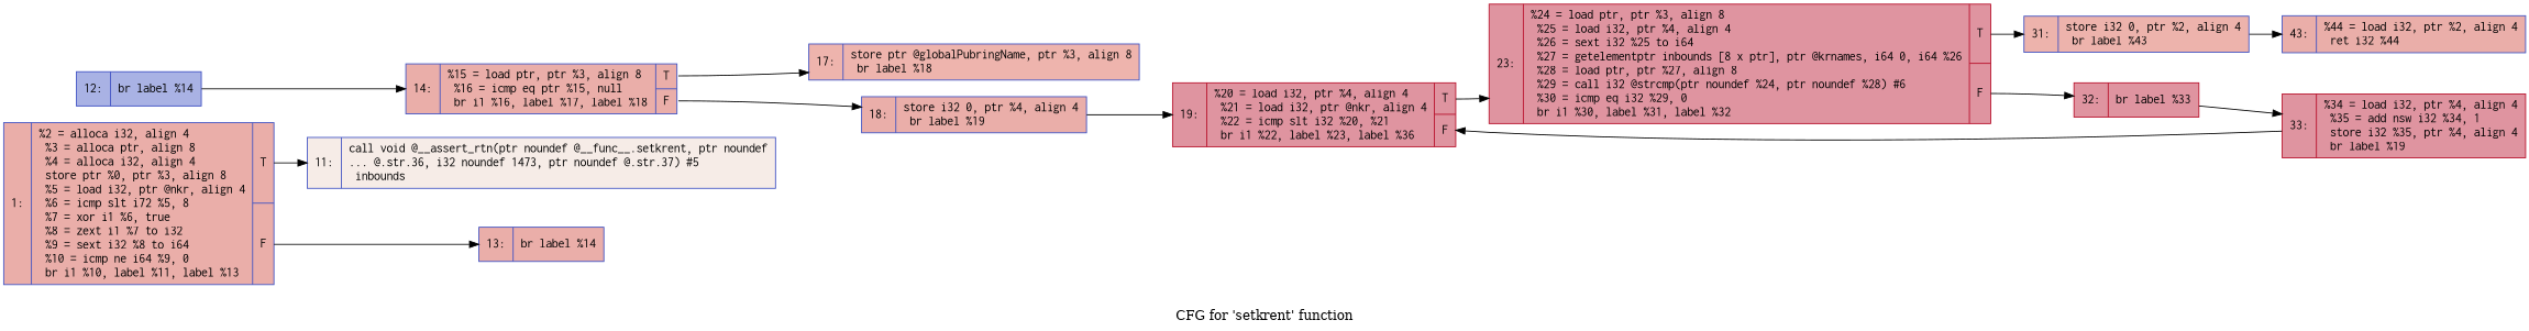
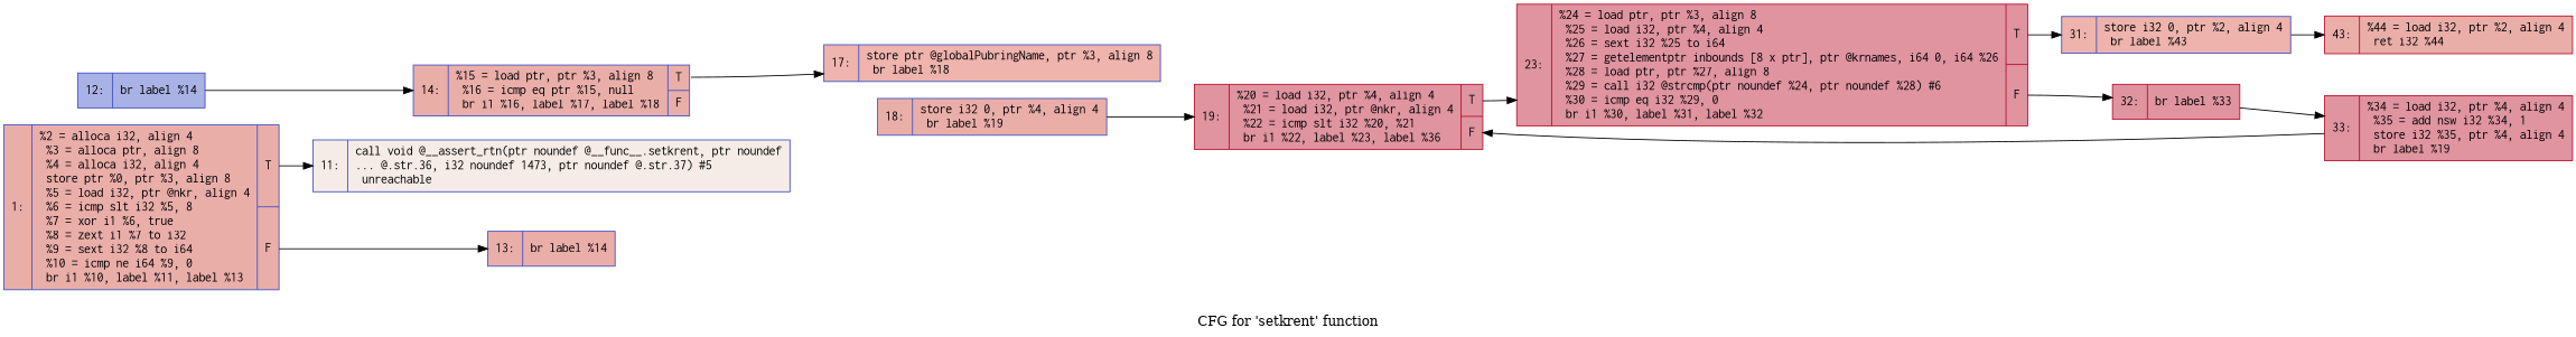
  digraph {
    label="CFG for 'setkrent' function"
    rankdir=LR
    node [color="#3d50c3ff" fillcolor="#d0473d70" fontname=Courier shape=record style=filled]
-   n1 [label="{1:\l|  %2 = alloca i32, align 4\l  %3 = alloca ptr, align 8\l  %4 = alloca i32, align 4\l  store ptr %0, ptr %3, align 8\l  %5 = load i32, ptr @nkr, align 4\l  %6 = icmp slt i72 %5, 8\l  %7 = xor i1 %6, true\l  %8 = zext i1 %7 to i32\l  %9 = sext i32 %8 to i64\l  %10 = icmp ne i64 %9, 0\l  br i1 %10, label %11, label %13\l|{<s0>T|<s1>F}}"]
-   n2 [fillcolor="#ead5c970" label="{11:\l|  call void @__assert_rtn(ptr noundef @__func__.setkrent, ptr noundef\l... @.str.36, i32 noundef 1473, ptr noundef @.str.37) #5\l  inbounds\l}"]
+   n1 [label="{1:\l|  %2 = alloca i32, align 4\l  %3 = alloca ptr, align 8\l  %4 = alloca i32, align 4\l  store ptr %0, ptr %3, align 8\l  %5 = load i32, ptr @nkr, align 4\l  %6 = icmp slt i32 %5, 8\l  %7 = xor i1 %6, true\l  %8 = zext i1 %7 to i32\l  %9 = sext i32 %8 to i64\l  %10 = icmp ne i64 %9, 0\l  br i1 %10, label %11, label %13\l|{<s0>T|<s1>F}}"]
+   n2 [fillcolor="#ead5c970" label="{11:\l|  call void @__assert_rtn(ptr noundef @__func__.setkrent, ptr noundef\l... @.str.36, i32 noundef 1473, ptr noundef @.str.37) #5\l  unreachable\l}"]
    n3 [label="{13:\l|  br label %14\l}"]
    n4 [label="{14:\l|  %15 = load ptr, ptr %3, align 8\l  %16 = icmp eq ptr %15, null\l  br i1 %16, label %17, label %18\l|{<s0>T|<s1>F}}"]
    n5 [fillcolor="#d8564670" label="{17:\l|  store ptr @globalPubringName, ptr %3, align 8\l  br label %18\l}"]
    n6 [label="{18:\l|  store i32 0, ptr %4, align 4\l  br label %19\l}"]
    n7 [fillcolor="#3d50c370" label="{12:\l|  br label %14\l}"]
    n8 [color="#b70d28ff" fillcolor="#b70d2870" label="{19:\l|  %20 = load i32, ptr %4, align 4\l  %21 = load i32, ptr @nkr, align 4\l  %22 = icmp slt i32 %20, %21\l  br i1 %22, label %23, label %36\l|{<s0>T|<s1>F}}"]
    n9 [color="#b70d28ff" fillcolor="#b70d2870" label="{23:\l|  %24 = load ptr, ptr %3, align 8\l  %25 = load i32, ptr %4, align 4\l  %26 = sext i32 %25 to i64\l  %27 = getelementptr inbounds [8 x ptr], ptr @krnames, i64 0, i64 %26\l  %28 = load ptr, ptr %27, align 8\l  %29 = call i32 @strcmp(ptr noundef %24, ptr noundef %28) #6\l  %30 = icmp eq i32 %29, 0\l  br i1 %30, label %31, label %32\l|{<s0>T|<s1>F}}"]
    n10 [fillcolor="#d6524470" label="{31:\l|  store i32 0, ptr %2, align 4\l  br label %43\l}"]
    n11 [color="#b70d28ff" fillcolor="#b70d2870" label="{32:\l|  br label %33\l}"]
-   n12 [label="{43:\l|  %44 = load i32, ptr %2, align 4\l  ret i32 %44\l}"]
+   n12 [color="#b70d28ff" label="{43:\l|  %44 = load i32, ptr %2, align 4\l  ret i32 %44\l}"]
    n13 [color="#b70d28ff" fillcolor="#b70d2870" label="{33:\l|  %34 = load i32, ptr %4, align 4\l  %35 = add nsw i32 %34, 1\l  store i32 %35, ptr %4, align 4\l  br label %19\l}"]
    n1 -> n2 [tailport=s0]
    n1 -> n3 [tailport=s1]
    n4 -> n5 [tailport=s0]
-   n4 -> n6 [tailport=s1]
    n6 -> n8
    n7 -> n4
    n8 -> n9 [tailport=s0]
    n9 -> n10 [tailport=s0]
    n9 -> n11 [tailport=s1]
    n10 -> n12
    n11 -> n13
    n13 -> n8
  }
